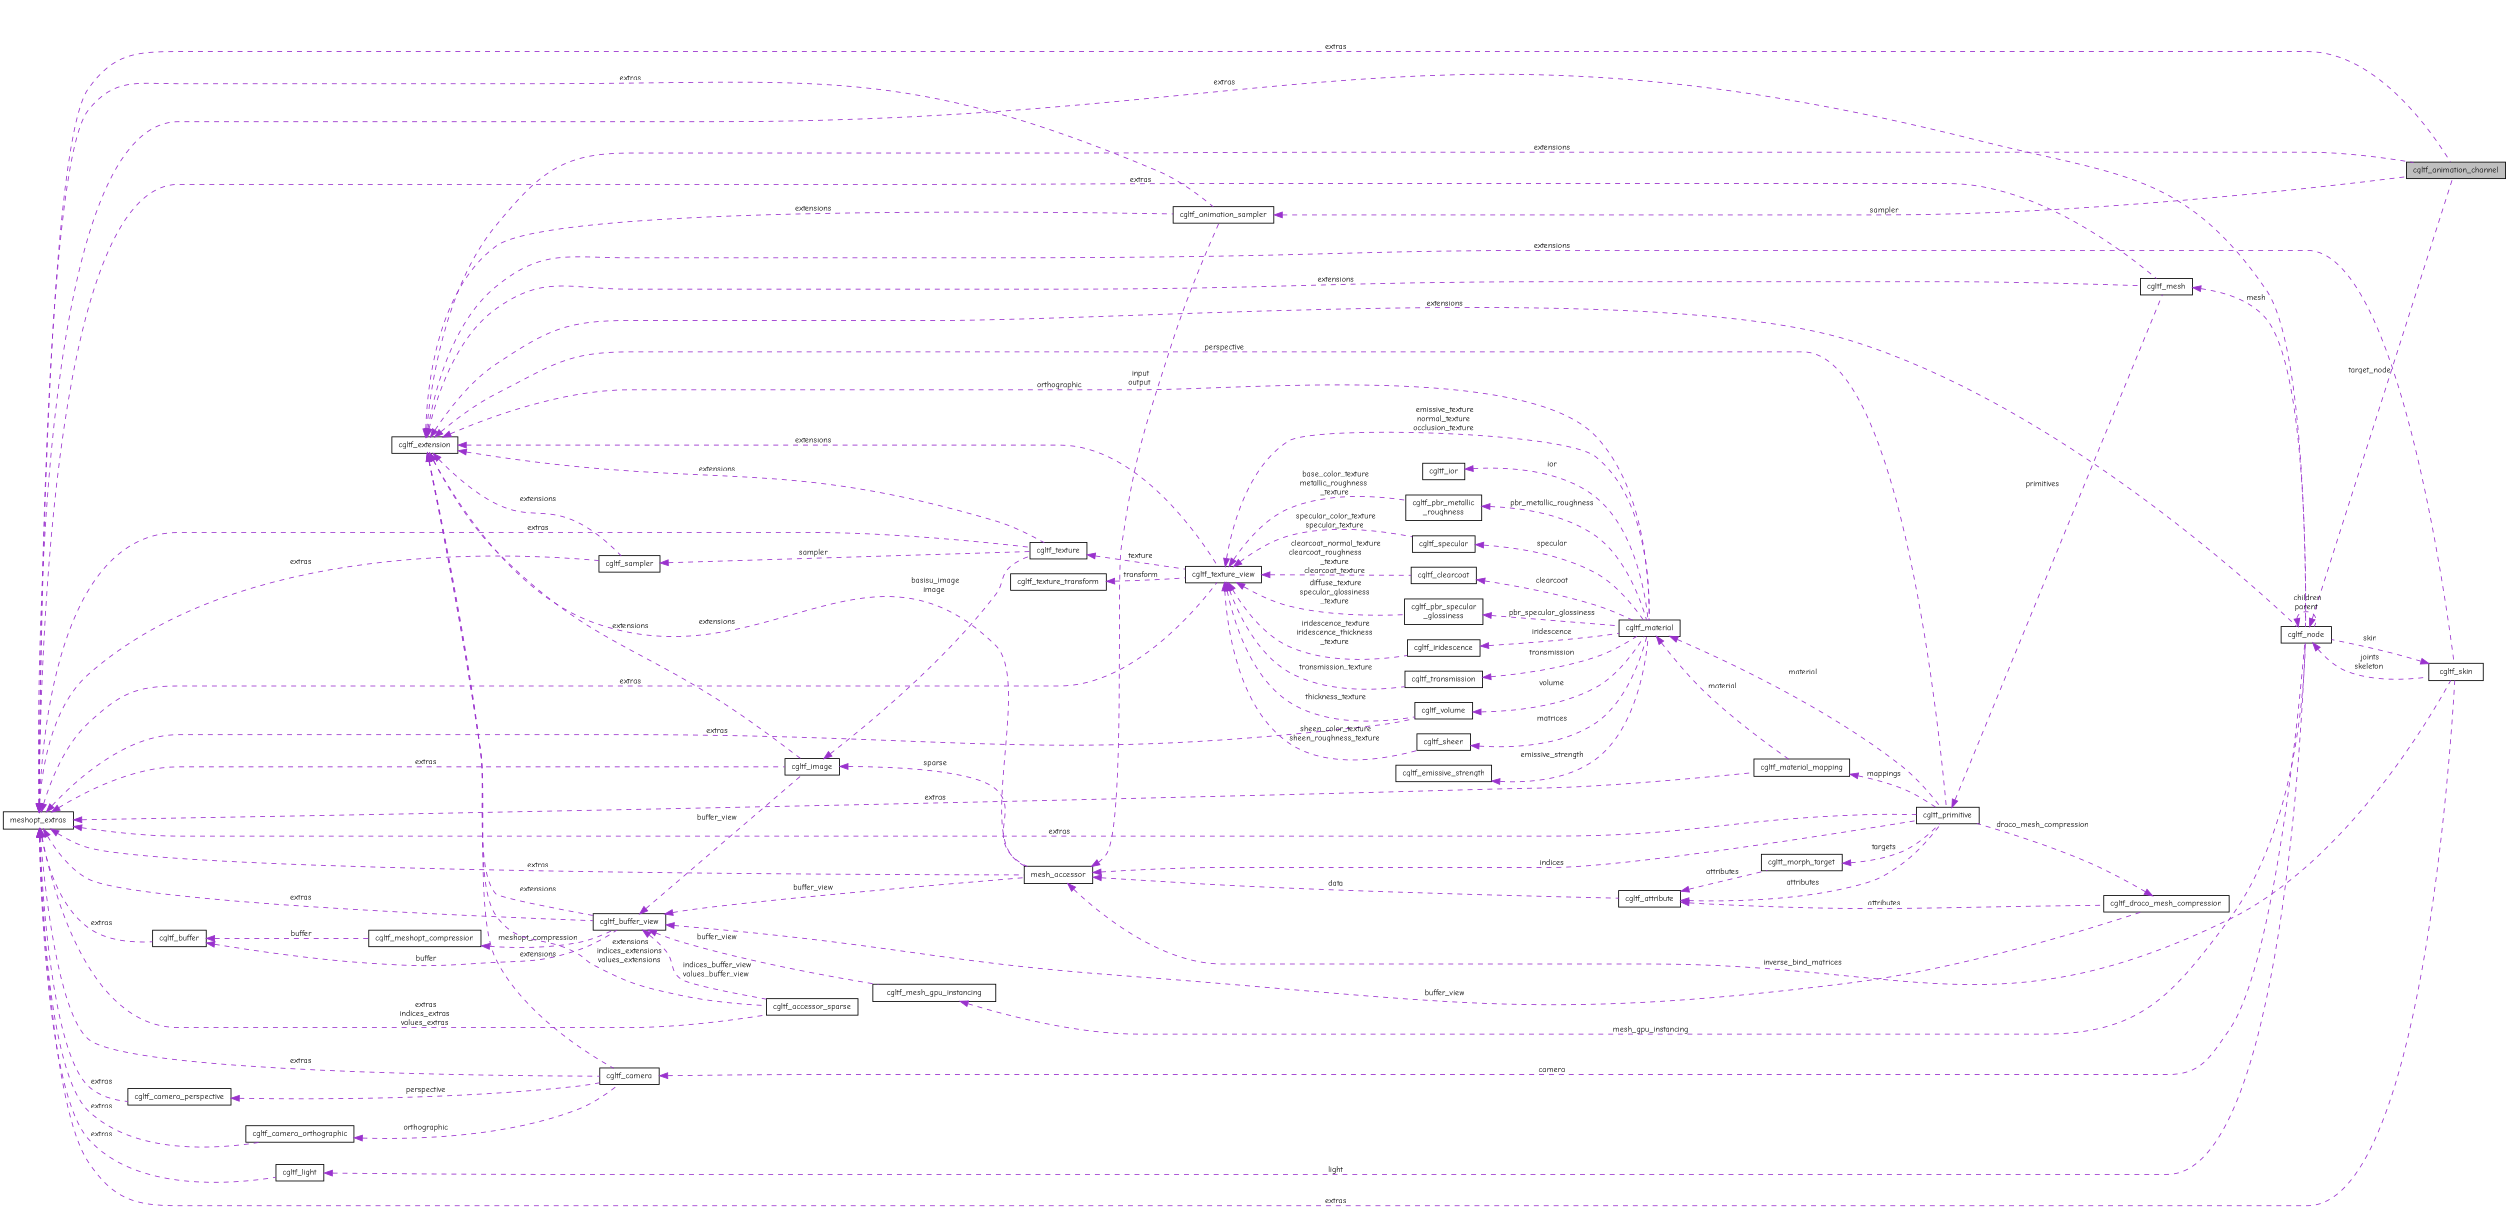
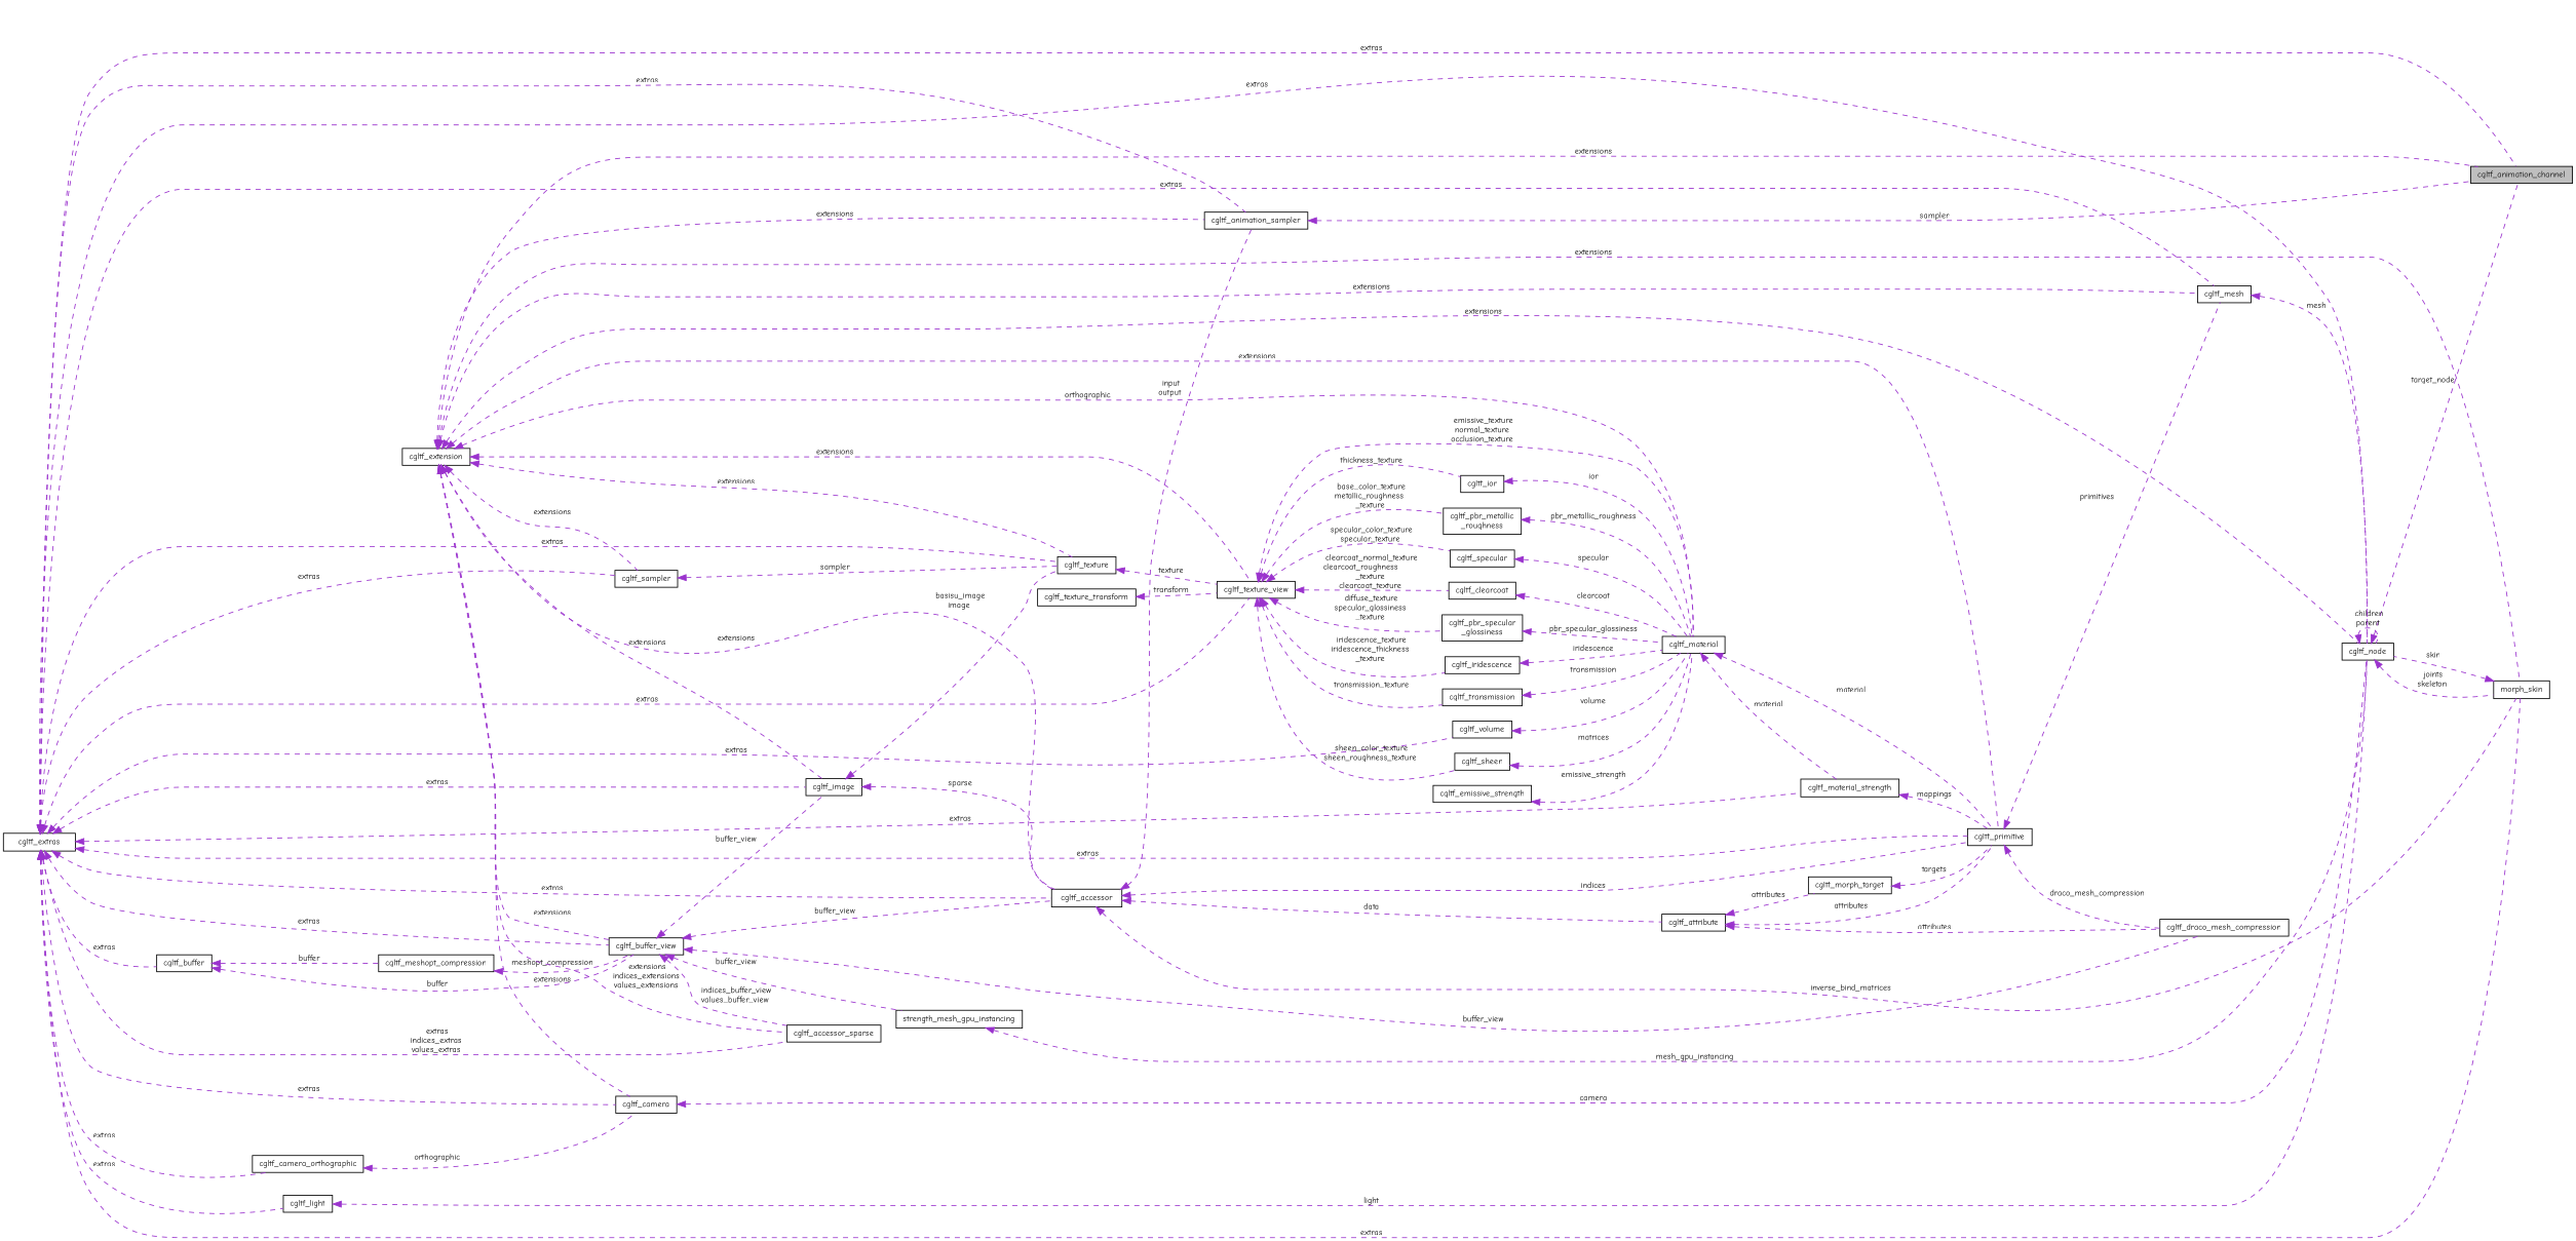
  digraph {
    fontname="Comic Neue"
    rankdir=LR
    node [color=black fillcolor=white fontname="Comic Neue" fontsize=10 shape=record style=filled]
    edge [color=darkorchid3 dir=back fontname="Comic Neue" fontsize=10 labelfontname=Helvetica labelfontsize=10 style=dashed]
    n1 [fillcolor=grey75 fontcolor=black height=0.2 label=cgltf_animation_channel width=0.4]
-   n2 [height=0.2 label=meshopt_extras width=0.4]
+   n2 [height=0.2 label=cgltf_extras width=0.4]
    n3 [height=0.2 label=cgltf_animation_sampler width=0.4]
-   n4 [height=0.2 label=mesh_accessor width=0.4]
+   n4 [height=0.2 label=cgltf_accessor width=0.4]
    n5 [height=0.2 label=cgltf_buffer_view width=0.4]
    n6 [height=0.2 label=cgltf_buffer width=0.4]
    n7 [height=0.2 label=cgltf_accessor_sparse width=0.4]
    n8 [height=0.2 label=cgltf_node width=0.4]
    n9 [height=0.2 label=cgltf_mesh width=0.4]
    n10 [height=0.2 label=cgltf_primitive width=0.4]
-   n11 [height=0.2 label=cgltf_material_mapping width=0.4]
+   n11 [height=0.2 label=cgltf_material_strength width=0.4]
    n12 [height=0.2 label=cgltf_texture_view width=0.4]
    n13 [height=0.2 label=cgltf_texture width=0.4]
    n14 [height=0.2 label=cgltf_sampler width=0.4]
    n15 [height=0.2 label=cgltf_image width=0.4]
    n16 [height=0.2 label=cgltf_light width=0.4]
-   n17 [height=0.2 label=cgltf_skin width=0.4]
+   n17 [height=0.2 label=morph_skin width=0.4]
    n18 [height=0.2 label=cgltf_camera width=0.4]
-   n19 [height=0.2 label=cgltf_camera_perspective width=0.4]
    n20 [height=0.2 label=cgltf_camera_orthographic width=0.4]
    n21 [height=0.2 label=cgltf_volume width=0.4]
    n22 [height=0.2 label=cgltf_attribute width=0.4]
-   n23 [height=0.2 label=cgltf_mesh_gpu_instancing width=0.4]
+   n23 [height=0.2 label=strength_mesh_gpu_instancing width=0.4]
    n24 [height=0.2 label=cgltf_draco_mesh_compression width=0.4]
    n25 [height=0.2 label=cgltf_meshopt_compression width=0.4]
    n26 [height=0.2 label=cgltf_material width=0.4]
    n27 [height=0.2 label="cgltf_pbr_metallic\l_roughness" width=0.4]
    n28 [height=0.2 label=cgltf_specular width=0.4]
    n29 [height=0.2 label=cgltf_clearcoat width=0.4]
    n30 [height=0.2 label="cgltf_pbr_specular\l_glossiness" width=0.4]
    n31 [height=0.2 label=cgltf_iridescence width=0.4]
    n32 [height=0.2 label=cgltf_transmission width=0.4]
    n33 [height=0.2 label=cgltf_sheen width=0.4]
    n34 [height=0.2 label=cgltf_morph_target width=0.4]
    n35 [height=0.2 label=cgltf_extension width=0.4]
    n36 [height=0.2 label=cgltf_texture_transform width=0.4]
    n37 [height=0.2 label=cgltf_ior width=0.4]
    n38 [height=0.2 label=cgltf_emissive_strength width=0.4]
    n2 -> n1 [label=" extras"]
    n2 -> n3 [label=" extras"]
    n2 -> n4 [label=" extras"]
    n2 -> n5 [label=" extras"]
    n2 -> n6 [label=" extras"]
    n2 -> n7 [label=" extras\nindices_extras\nvalues_extras"]
    n2 -> n8 [label=" extras"]
    n2 -> n9 [label=" extras"]
    n2 -> n10 [label=" extras"]
    n2 -> n11 [label=" extras"]
    n2 -> n12 [label=" extras"]
    n2 -> n13 [label=" extras"]
    n2 -> n14 [label=" extras"]
    n2 -> n15 [label=" extras"]
    n2 -> n16 [label=" extras"]
    n2 -> n17 [label=" extras"]
    n2 -> n18 [label=" extras"]
-   n2 -> n19 [label=" extras"]
    n2 -> n20 [label=" extras"]
    n2 -> n21 [label=" extras"]
    n3 -> n1 [label=" sampler"]
    n4 -> n3 [label=" input\noutput"]
    n4 -> n10 [label=" indices"]
    n4 -> n17 [label=" inverse_bind_matrices"]
    n4 -> n22 [label=" data"]
    n5 -> n4 [label=" buffer_view"]
    n5 -> n7 [label=" indices_buffer_view\nvalues_buffer_view"]
    n5 -> n15 [label=" buffer_view"]
    n5 -> n23 [label=" buffer_view"]
    n5 -> n24 [label=" buffer_view"]
    n6 -> n5 [label=" buffer"]
    n6 -> n25 [label=" buffer"]
    n8 -> n1 [label=" target_node"]
    n8 -> n8 [label=" children\nparent"]
    n8 -> n17 [label=" joints\nskeleton"]
    n9 -> n8 [label=" mesh"]
    n10 -> n9 [label=" primitives"]
    n11 -> n10 [label=" mappings"]
-   n12 -> n21 [label=" thickness_texture"]
+   n12 -> n37 [label=" thickness_texture"]
    n12 -> n26 [label=" emissive_texture\nnormal_texture\nocclusion_texture"]
    n12 -> n27 [label=" base_color_texture\nmetallic_roughness\l_texture"]
    n12 -> n28 [label=" specular_color_texture\nspecular_texture"]
    n12 -> n29 [label=" clearcoat_normal_texture\nclearcoat_roughness\l_texture\nclearcoat_texture"]
    n12 -> n30 [label=" diffuse_texture\nspecular_glossiness\l_texture"]
    n12 -> n31 [label=" iridescence_texture\niridescence_thickness\l_texture"]
    n12 -> n32 [label=" transmission_texture"]
    n12 -> n33 [label=" sheen_color_texture\nsheen_roughness_texture"]
    n13 -> n12 [label=" texture"]
    n14 -> n13 [label=" sampler"]
    n15 -> n4 [label=" sparse"]
    n15 -> n13 [label=" basisu_image\nimage"]
    n16 -> n8 [label=" light"]
    n17 -> n8 [label=" skin"]
    n18 -> n8 [label=" camera"]
-   n19 -> n18 [label=" perspective"]
    n20 -> n18 [label=" orthographic"]
    n21 -> n26 [label=" volume"]
    n22 -> n10 [label=" attributes"]
    n22 -> n24 [label=" attributes"]
    n22 -> n34 [label=" attributes"]
    n23 -> n8 [label=" mesh_gpu_instancing"]
-   n24 -> n10 [label=" draco_mesh_compression"]
+   n10 -> n24 [label=" draco_mesh_compression"]
    n25 -> n5 [label=" meshopt_compression"]
    n26 -> n10 [label=" material"]
    n26 -> n11 [label=" material"]
    n27 -> n26 [label=" pbr_metallic_roughness"]
    n28 -> n26 [label=" specular"]
    n29 -> n26 [label=" clearcoat"]
    n30 -> n26 [label=" pbr_specular_glossiness"]
    n31 -> n26 [label=" iridescence"]
    n32 -> n26 [label=" transmission"]
    n33 -> n26 [label=" matrices"]
    n34 -> n10 [label=" targets"]
    n35 -> n1 [label=" extensions"]
    n35 -> n3 [label=" extensions"]
    n35 -> n4 [label=" extensions"]
    n35 -> n5 [label=" extensions"]
    n35 -> n7 [label=" extensions\nindices_extensions\nvalues_extensions"]
    n35 -> n8 [label=" extensions"]
    n35 -> n9 [label=" extensions"]
-   n35 -> n10 [label=" perspective"]
+   n35 -> n10 [label=" extensions"]
    n35 -> n12 [label=" extensions"]
    n35 -> n13 [label=" extensions"]
    n35 -> n14 [label=" extensions"]
    n35 -> n15 [label=" extensions"]
    n35 -> n17 [label=" extensions"]
    n35 -> n18 [label=" extensions"]
    n35 -> n26 [label=" orthographic"]
    n36 -> n12 [label=" transform"]
    n37 -> n26 [label=" ior"]
    n38 -> n26 [label=" emissive_strength"]
  }
